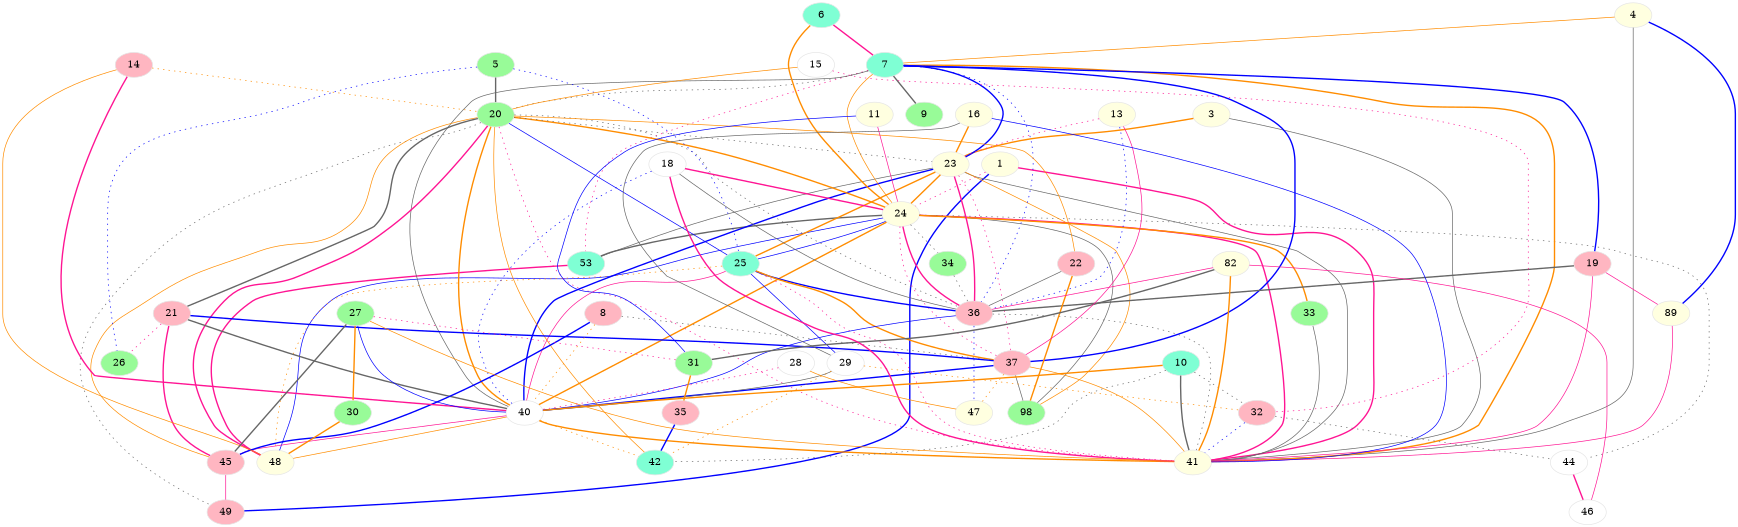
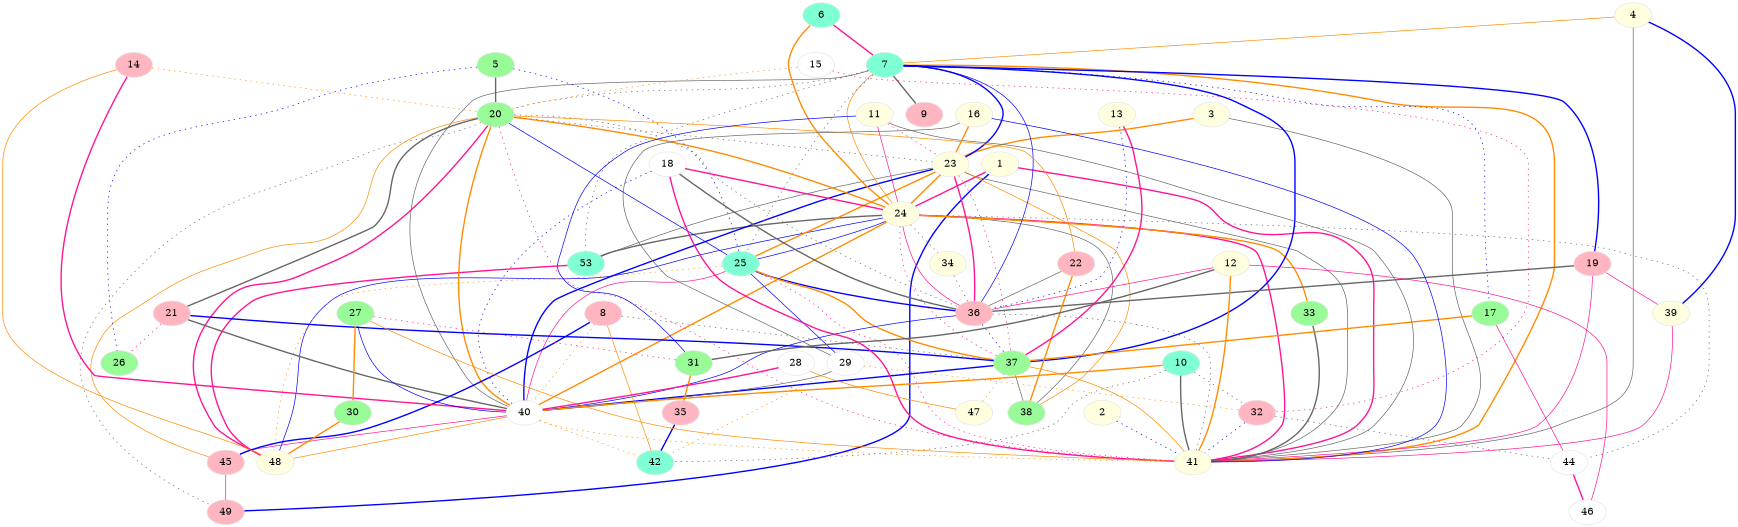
  graph {
    node [color=gray90 fillcolor=lightyellow style=filled]
    edge [color=darkorange style=bold weight=1.0]
    1
    24
    41
    49 [fillcolor=lightpink]
    25 [fillcolor=aquamarine]
    40 [fillcolor=white]
    36 [fillcolor=lightpink]
-   37 [fillcolor=lightpink]
+   37 [fillcolor=palegreen]
    n9 [fillcolor=aquamarine label=53]
    48
    44 [fillcolor=white]
-   38 [fillcolor=palegreen label=98]
+   38 [fillcolor=palegreen]
    33 [fillcolor=palegreen]
-   34 [fillcolor=palegreen]
+   34
+   2
    3
    23
    4
    7 [fillcolor=aquamarine]
-   39 [label=89]
+   39
    20 [fillcolor=palegreen]
-   9 [fillcolor=palegreen]
+   9 [fillcolor=lightpink]
+   17 [fillcolor=palegreen]
    19 [fillcolor=lightpink]
    5 [fillcolor=palegreen]
    26 [fillcolor=palegreen]
    45 [fillcolor=lightpink]
    42 [fillcolor=aquamarine]
    21 [fillcolor=lightpink]
    22 [fillcolor=lightpink]
    29 [fillcolor=white]
    6 [fillcolor=aquamarine]
    47
    8 [fillcolor=lightpink]
    10 [fillcolor=aquamarine]
    32 [fillcolor=lightpink]
    11
    31 [fillcolor=palegreen]
    35 [fillcolor=lightpink]
-   12 [label=82]
+   12
    46 [fillcolor=white]
    13
    14 [fillcolor=lightpink]
    15 [fillcolor=white]
    16
    18 [fillcolor=white]
    27 [fillcolor=palegreen]
    30 [fillcolor=palegreen]
    28 [fillcolor=white]
-   1 -- 24 [color=deeppink style=dotted]
+   1 -- 24 [color=deeppink]
    1 -- 41 [color=deeppink]
    1 -- 49 [color=blue]
    24 -- 41 [color=deeppink]
    24 -- 25 [color=blue style=solid weight=2.0]
    24 -- 40 [weight=2.0]
-   24 -- 36 [color=deeppink weight=2.0]
+   24 -- 36 [color=deeppink style=solid weight=2.0]
    24 -- 37 [color=deeppink style=dotted]
    24 -- n9 [color=gray40]
    24 -- 48 [color=blue style=solid]
    24 -- 44 [color=gray40 style=dotted]
    24 -- 38 [color=gray40 style=solid weight=2.0]
    24 -- 33
    24 -- 34 [color=gray40 style=dotted]
    25 -- 41 [color=deeppink style=dotted weight=2.0]
    25 -- 40 [color=deeppink style=solid weight=3.0]
    25 -- 36 [color=blue]
    25 -- 37
    25 -- 48 [style=dotted]
    25 -- 29 [color=blue style=solid]
-   40 -- 41 [weight=4.0]
+   40 -- 41 [style=dotted weight=4.0]
    40 -- 48 [style=solid]
    40 -- 45 [color=deeppink style=solid]
    40 -- 42 [style=dotted]
    36 -- 41 [color=gray40 style=dotted]
    36 -- 40 [color=blue style=solid weight=3.0]
-   36 -- 47 [color=blue style=dotted weight=3.0]
+   36 -- 37 [color=blue style=dotted weight=3.0]
    37 -- 41 [style=solid]
    37 -- 40 [color=blue weight=2.0]
    37 -- 38 [color=gray40 style=solid]
    37 -- 47 [style=dotted]
    n9 -- 48 [color=deeppink]
    44 -- 46 [color=deeppink]
-   33 -- 41 [color=gray40 style=solid]
+   33 -- 41 [color=gray40]
    34 -- 36 [color=gray40 style=dotted]
+   2 -- 41 [color=blue style=dotted]
    3 -- 41 [color=gray40 style=solid]
    3 -- 23
    23 -- 24
    23 -- 41 [color=gray40 style=solid]
    23 -- 25
    23 -- 40 [color=blue weight=2.0]
    23 -- 36 [color=deeppink weight=2.0]
    23 -- 37 [color=deeppink style=dotted]
    23 -- n9 [color=gray40 style=solid]
    23 -- 38 [style=solid]
    4 -- 41 [color=gray40 style=solid]
    4 -- 7 [style=solid]
    4 -- 39 [color=blue]
    7 -- 24 [style=solid]
    7 -- 41
+   7 -- 25 [color=gray40 style=dotted weight=2.0]
    7 -- 40 [color=gray40 style=solid weight=4.0]
-   7 -- 36 [color=blue style=dotted]
+   7 -- 36 [color=blue style=solid]
    7 -- 37 [color=blue weight=2.0]
-   7 -- n9 [color=deeppink style=dotted]
+   7 -- n9 [color=gray40 style=dotted]
    7 -- 23 [color=blue weight=2.0]
    7 -- 20 [color=gray40 style=dotted]
    7 -- 9 [color=gray40]
+   7 -- 17 [color=blue style=dotted]
    7 -- 19 [color=blue]
    39 -- 41 [color=deeppink style=solid]
    20 -- 24
    20 -- 41 [color=deeppink style=dotted]
    20 -- 49 [color=gray40 style=dotted]
    20 -- 25 [color=blue style=solid]
    20 -- 40 [weight=4.0]
    20 -- 36 [color=gray40 style=dotted weight=2.0]
    20 -- 48 [color=deeppink]
    20 -- 23 [color=gray40 style=dotted]
    20 -- 45 [style=solid]
-   20 -- 42 [style=solid]
+   8 -- 42 [style=solid]
    20 -- 21 [color=gray40]
    20 -- 22 [style=solid]
+   17 -- 37
+   17 -- 44 [color=deeppink style=solid]
    19 -- 41 [color=deeppink style=solid]
    19 -- 36 [color=gray40]
    19 -- 39 [color=deeppink style=solid weight=2.0]
    5 -- 25 [color=blue style=dotted]
    5 -- 20 [color=gray40]
    5 -- 26 [color=blue style=dotted]
    45 -- 49 [color=deeppink style=solid]
    21 -- 40 [color=gray40]
    21 -- 37 [color=blue]
    21 -- 26 [color=deeppink style=dotted]
-   21 -- 45 [color=deeppink]
    22 -- 36 [color=gray40 style=solid]
    22 -- 38
    29 -- 40 [color=gray40 style=solid]
    29 -- 42 [style=dotted]
    29 -- 32 [style=dotted]
    6 -- 24
    6 -- 7 [color=deeppink]
    8 -- 40 [style=dotted]
    8 -- 37 [color=gray40 style=dotted]
    8 -- 45 [color=blue]
    10 -- 41 [color=gray40 weight=2.0]
    10 -- 40
    10 -- 42 [color=gray40 style=dotted]
    10 -- 32 [color=gray40 style=dotted]
    32 -- 41 [color=blue style=dotted]
    32 -- 44 [color=gray40 style=dotted]
    11 -- 24 [color=deeppink style=solid]
+   11 -- 41 [color=gray40 style=solid]
    11 -- 31 [color=blue style=solid]
    31 -- 35
    35 -- 42 [color=blue]
    12 -- 41
    12 -- 36 [color=deeppink style=solid weight=2.0]
    12 -- 31 [color=gray40]
    12 -- 46 [color=deeppink style=solid]
    13 -- 36 [color=blue style=dotted]
-   13 -- 37 [color=deeppink style=solid]
-   13 -- 23 [color=deeppink style=dotted]
+   13 -- 37 [color=deeppink]
+   11 -- 23 [color=deeppink style=dotted]
    14 -- 40 [color=deeppink]
    14 -- 48 [style=solid]
    14 -- 20 [style=dotted]
-   15 -- 20 [style=solid]
+   15 -- 20 [style=dotted]
    15 -- 32 [color=deeppink style=dotted]
    16 -- 41 [color=blue style=solid]
    16 -- 23
    16 -- 29 [color=gray40 style=solid]
    18 -- 24 [color=deeppink]
    18 -- 41 [color=deeppink]
    18 -- 40 [color=blue style=dotted]
-   18 -- 36 [color=gray40 style=solid]
+   18 -- 36 [color=gray40]
    27 -- 41 [style=solid]
    27 -- 40 [color=blue style=solid]
-   27 -- 45 [color=gray40]
    27 -- 31 [color=deeppink style=dotted]
    27 -- 30
    30 -- 48
-   28 -- 40 [color=deeppink style=dotted weight=2.0]
+   28 -- 40 [color=deeppink weight=2.0]
    28 -- 47 [style=solid]
  }
